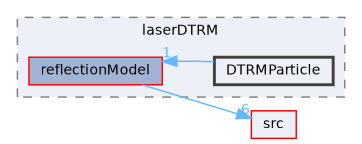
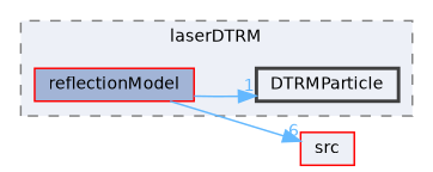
  digraph {
    compound=true
    rankdir=LR
    node [color=red fillcolor="#edf0f7" fontname=Helvetica fontsize=10 shape=box style=filled]
    edge [color=steelblue1 fontcolor=steelblue1 fontname=Helvetica fontsize=10 labeldistance=1.5 labelfontname=Helvetica labelfontsize=10]
    n1 [fillcolor="#a2b4d6" height=0.2 label=reflectionModel width=0.4]
    n2 [color=grey25 height=0.2 label=DTRMParticle style="filled,bold" width=0.4]
    n3 [height=0.2 label=src width=0.4]
    subgraph cluster_1 {
      bgcolor="#edf0f7"
      fontname=Helvetica
      fontsize=10
      label=laserDTRM
      pencolor=grey50
      style="filled,dashed"
      n1
      n2
    }
    n1 -> n3 [headlabel=6]
-   n2 -> n1 [headlabel=1]
+   n1 -> n2 [headlabel=1]
  }
